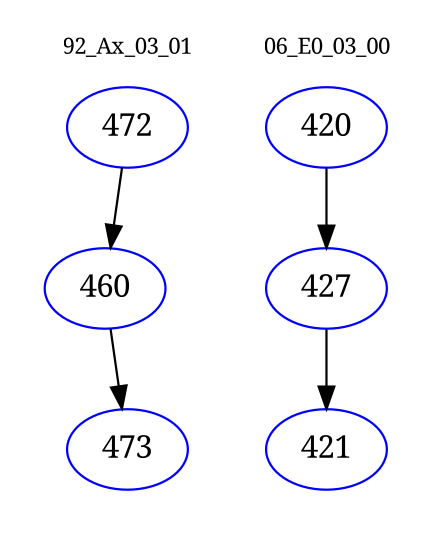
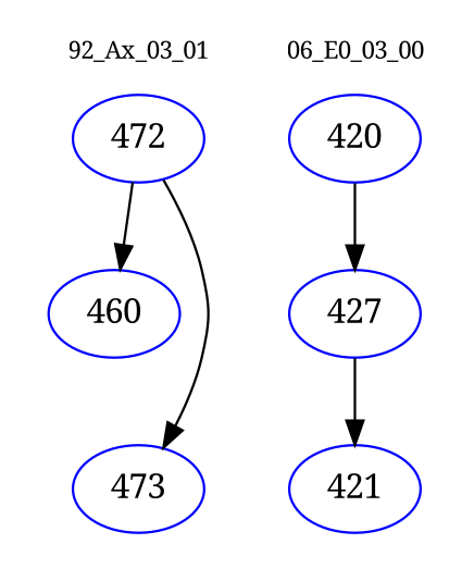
  digraph {
    fontname="Noto Serif"
    node [color=blue fontname="Noto Serif"]
    edge [color=black fontname="Noto Serif"]
    n1 [label=472]
    n2 [label=460]
    n3 [label=473]
    n4 [label=420]
    n5 [label=427]
    n6 [label=421]
    subgraph cluster_1 {
      color=white
      fontsize=10
      label="92_Ax_03_01"
      n1
      n2
      n3
    }
    subgraph cluster_2 {
      color=white
      fontsize=10
      label="06_E0_03_00"
      n4
      n5
      n6
    }
    n1 -> n2
-   n2 -> n3
+   n1 -> n3
    n4 -> n5
    n5 -> n6
  }
